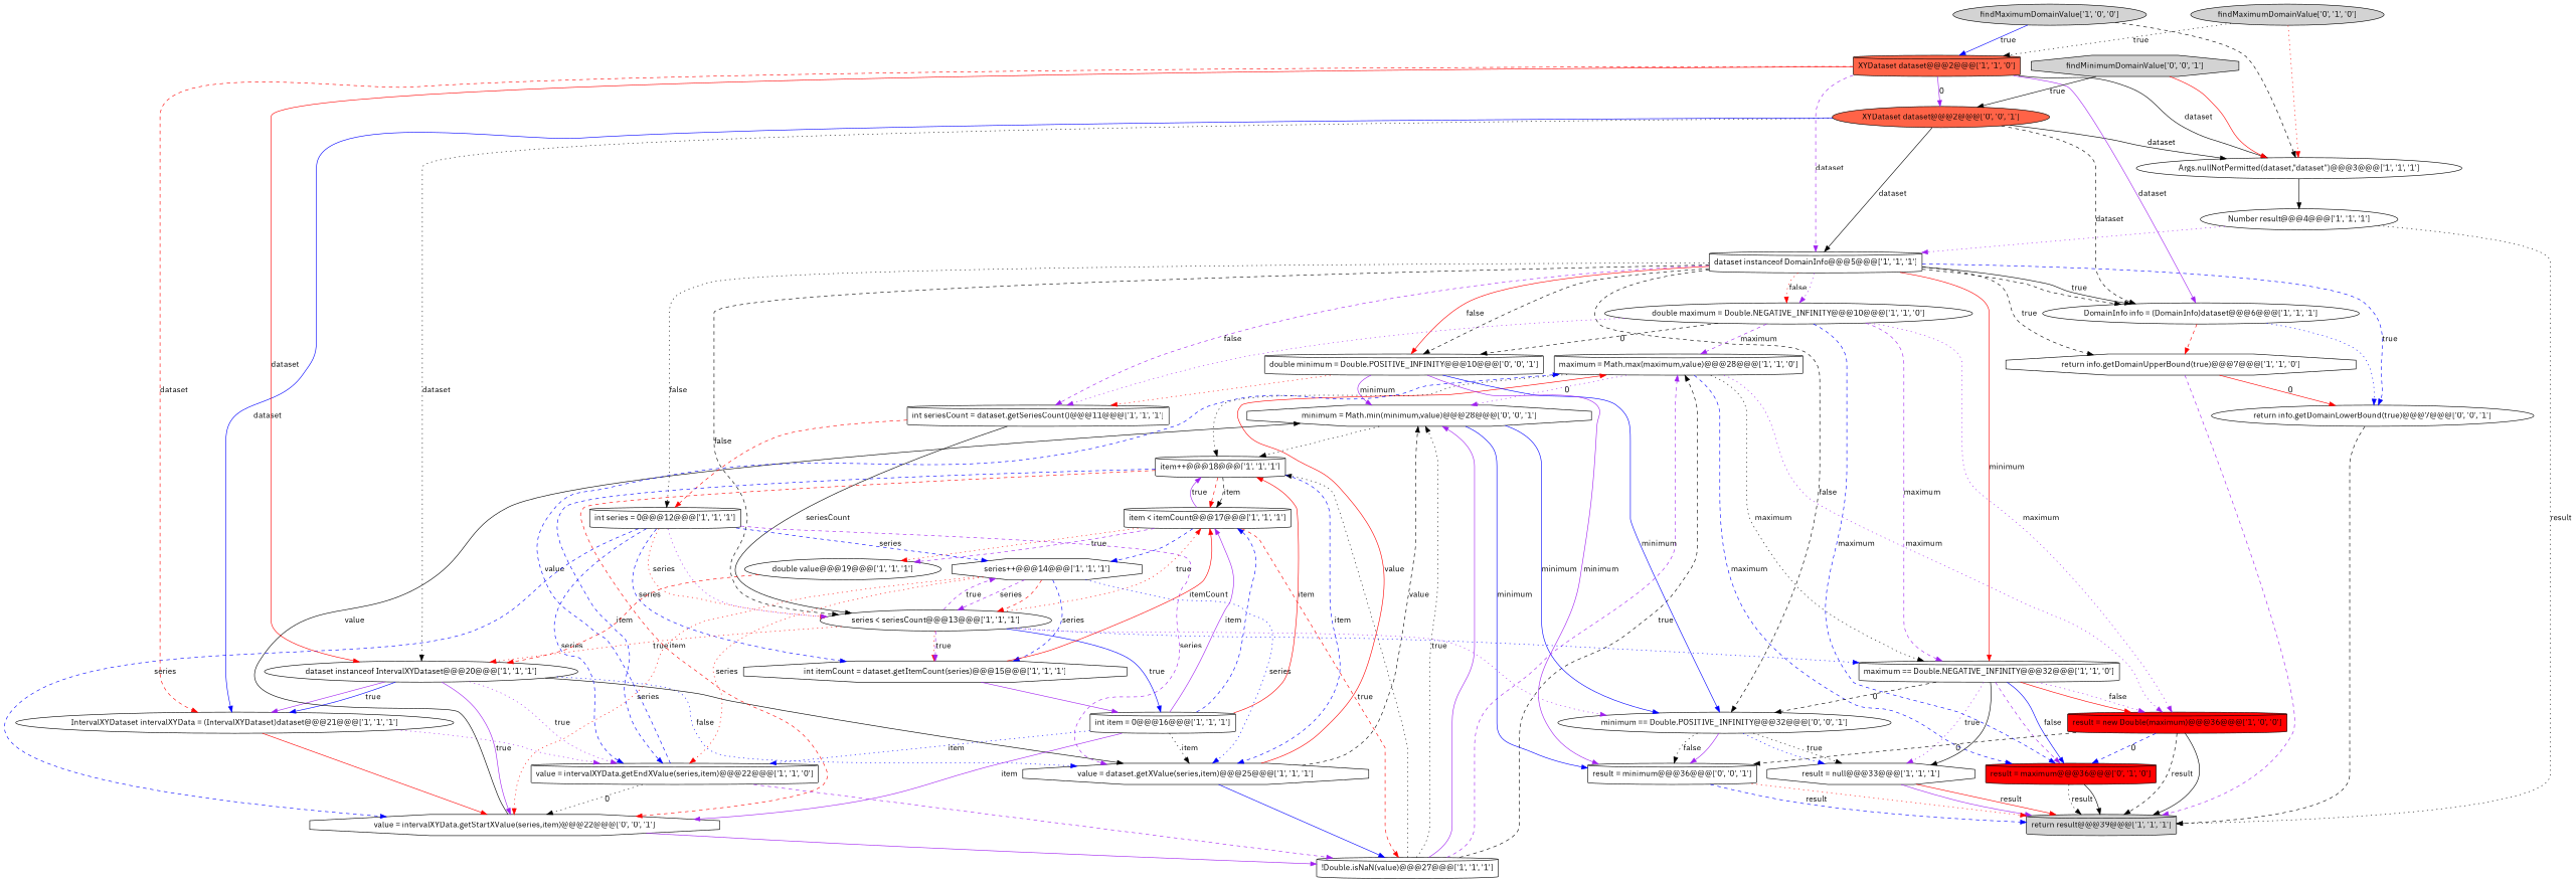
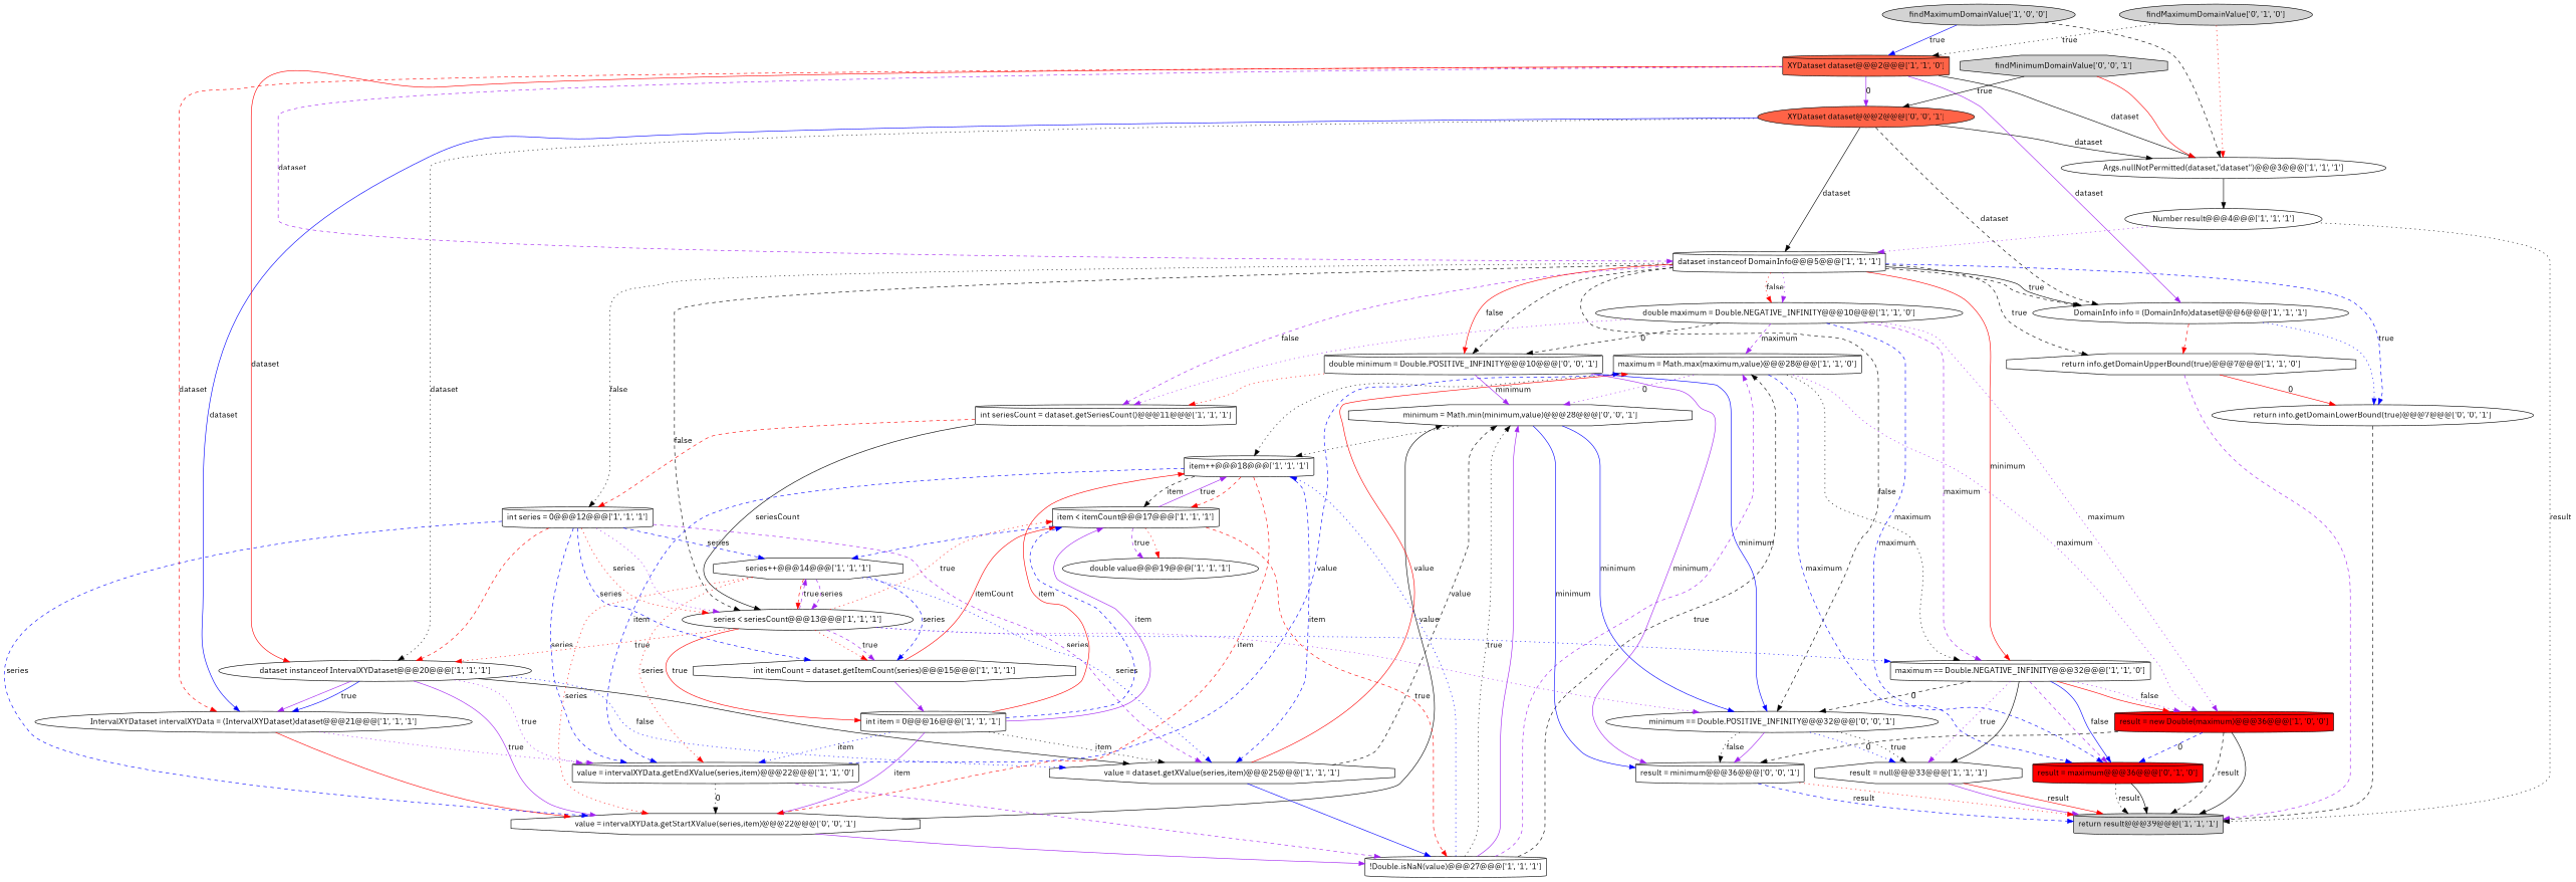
  digraph {
    fontname="IBM Plex Sans"
    node [fillcolor=white fontname="IBM Plex Sans" shape=cylinder style=filled]
    edge [color=black fontname="IBM Plex Sans" style=dashed]
    n1 [fillcolor=red label="result = maximum@@@36@@@['0', '1', '0']"]
    n2 [fillcolor=lightgray label="return result@@@39@@@['1', '1', '1']"]
    n3 [label="dataset instanceof IntervalXYDataset@@@20@@@['1', '1', '1']" shape=ellipse]
    n4 [label="IntervalXYDataset intervalXYData = (IntervalXYDataset)dataset@@@21@@@['1', '1', '1']" shape=ellipse]
    n5 [label="value = intervalXYData.getStartXValue(series,item)@@@22@@@['0', '0', '1']" shape=octagon]
    n6 [label="value = dataset.getXValue(series,item)@@@25@@@['1', '1', '1']" shape=octagon]
    n7 [label="value = intervalXYData.getEndXValue(series,item)@@@22@@@['1', '1', '0']"]
    n8 [label="!Double.isNaN(value)@@@27@@@['1', '1', '1']"]
    n9 [label="minimum = Math.min(minimum,value)@@@28@@@['0', '0', '1']" shape=octagon]
    n10 [label="maximum = Math.max(maximum,value)@@@28@@@['1', '1', '0']"]
    n11 [label="dataset instanceof DomainInfo@@@5@@@['1', '1', '1']"]
    n12 [label="return info.getDomainLowerBound(true)@@@7@@@['0', '0', '1']" shape=ellipse]
    n13 [label="double maximum = Double.NEGATIVE_INFINITY@@@10@@@['1', '1', '0']" shape=ellipse]
    n14 [label="maximum == Double.NEGATIVE_INFINITY@@@32@@@['1', '1', '0']"]
    n15 [label="DomainInfo info = (DomainInfo)dataset@@@6@@@['1', '1', '1']" shape=ellipse]
    n16 [label="minimum == Double.POSITIVE_INFINITY@@@32@@@['0', '0', '1']" shape=ellipse]
    n17 [label="int seriesCount = dataset.getSeriesCount()@@@11@@@['1', '1', '1']"]
    n18 [label="int series = 0@@@12@@@['1', '1', '1']"]
    n19 [label="series < seriesCount@@@13@@@['1', '1', '1']" shape=ellipse]
    n20 [label="double minimum = Double.POSITIVE_INFINITY@@@10@@@['0', '0', '1']"]
    n21 [label="return info.getDomainUpperBound(true)@@@7@@@['1', '1', '0']" shape=octagon]
    n22 [fillcolor=red label="result = new Double(maximum)@@@36@@@['1', '0', '0']"]
    n23 [label="result = null@@@33@@@['1', '1', '1']" shape=octagon]
    n24 [label="result = minimum@@@36@@@['0', '0', '1']"]
    n25 [label="series++@@@14@@@['1', '1', '1']" shape=octagon]
    n26 [label="int itemCount = dataset.getItemCount(series)@@@15@@@['1', '1', '1']" shape=octagon]
    n27 [label="int item = 0@@@16@@@['1', '1', '1']"]
    n28 [label="item < itemCount@@@17@@@['1', '1', '1']"]
    n29 [label="Args.nullNotPermitted(dataset,\"dataset\")@@@3@@@['1', '1', '1']" shape=ellipse]
    n30 [label="Number result@@@4@@@['1', '1', '1']" shape=ellipse]
    n31 [label="item++@@@18@@@['1', '1', '1']"]
    n32 [label="double value@@@19@@@['1', '1', '1']" shape=ellipse]
    n33 [fillcolor=tomato label="XYDataset dataset@@@2@@@['0', '0', '1']" shape=ellipse]
    n34 [fillcolor=lightgray label="findMaximumDomainValue['0', '1', '0']" shape=ellipse]
    n35 [fillcolor=tomato label="XYDataset dataset@@@2@@@['1', '1', '0']"]
    n36 [fillcolor=lightgray label="findMaximumDomainValue['1', '0', '0']" shape=ellipse]
    n37 [fillcolor=lightgray label="findMinimumDomainValue['0', '0', '1']" shape=octagon]
    n1 -> n2 [label=result style=dotted]
    n1 -> n2 [style=solid]
    n3 -> n4 [color=purple style=solid]
    n3 -> n4 [color=blue label=true style=solid]
    n3 -> n5 [color=purple label=true style=solid]
    n3 -> n6 [color=blue label=false style=dotted]
    n3 -> n6 [style=solid]
    n3 -> n7 [color=purple label=true style=dotted]
    n4 -> n5 [color=red style=solid]
    n4 -> n7 [color=purple style=dotted]
    n5 -> n8 [color=purple style=solid]
    n5 -> n9 [label=value style=solid]
    n6 -> n8 [color=blue style=solid]
    n6 -> n9 [label=value]
    n6 -> n10 [color=red label=value style=solid]
    n7 -> n5 [label=0 style=dotted]
    n7 -> n8 [color=purple]
    n7 -> n10 [color=blue label=value]
    n8 -> n9 [label=true style=dotted]
    n8 -> n9 [color=purple style=solid]
    n8 -> n10 [label=true]
    n8 -> n10 [color=purple]
-   n8 -> n31 [style=dotted]
+   n8 -> n31 [color=blue style=dotted]
    n9 -> n16 [color=blue label=minimum style=solid]
    n9 -> n24 [color=blue label=minimum style=solid]
    n9 -> n31 [style=dotted]
    n10 -> n1 [color=blue label=maximum]
    n10 -> n9 [color=purple label=0 style=dotted]
    n10 -> n14 [label=maximum style=dotted]
    n10 -> n22 [color=purple label=maximum style=dotted]
    n10 -> n31 [style=dotted]
    n11 -> n12 [color=blue label=true]
    n11 -> n13 [color=red label=false style=dotted]
    n11 -> n13 [color=purple style=dotted]
    n11 -> n14 [color=red label=minimum style=solid]
    n11 -> n15
    n11 -> n15 [label=true style=solid]
    n11 -> n16 [label=false]
    n11 -> n17 [color=purple label=false]
    n11 -> n18 [label=false style=dotted]
    n11 -> n19 [label=false]
    n11 -> n20
    n11 -> n20 [color=red label=false style=solid]
    n11 -> n21 [label=true]
    n12 -> n2
    n13 -> n1 [color=blue label=maximum]
    n13 -> n10 [color=purple label=maximum]
    n13 -> n14 [color=purple label=maximum]
    n13 -> n17 [color=purple style=dotted]
    n13 -> n20 [label=0]
    n13 -> n22 [color=purple label=maximum style=dotted]
    n14 -> n1 [color=blue label=false style=solid]
    n14 -> n1 [color=purple]
    n14 -> n16 [label=0]
    n14 -> n22 [color=red style=solid]
    n14 -> n22 [color=purple label=false style=dotted]
    n14 -> n23 [color=purple label=true style=dotted]
    n14 -> n23 [style=solid]
    n15 -> n12 [color=blue style=dotted]
    n15 -> n21 [color=red]
    n16 -> n23 [label=true style=dotted]
    n16 -> n23 [color=blue style=dotted]
    n16 -> n24 [color=purple style=solid]
    n16 -> n24 [label=false style=dotted]
    n17 -> n18 [color=red]
    n17 -> n19 [label=seriesCount style=solid]
    n18 -> n5 [color=blue label=series]
    n18 -> n6 [color=purple label=series]
    n18 -> n7 [color=blue label=series]
    n18 -> n19 [color=red label=series style=dotted]
    n18 -> n19 [color=purple style=dotted]
    n18 -> n25 [color=blue label=series]
    n18 -> n26 [color=blue label=series]
    n19 -> n3 [color=red label=true style=dotted]
    n19 -> n14 [color=blue style=dotted]
    n19 -> n16 [color=purple style=dotted]
    n19 -> n25 [color=purple label=true]
    n19 -> n26 [color=red style=dotted]
    n19 -> n26 [color=purple label=true]
-   n19 -> n27 [color=blue label=true style=solid]
+   n19 -> n27 [color=red label=true style=solid]
    n19 -> n28 [color=red label=true style=dotted]
    n20 -> n9 [color=purple label=minimum style=solid]
    n20 -> n16 [color=blue label=minimum style=solid]
    n20 -> n17 [color=red style=dotted]
    n20 -> n24 [color=purple label=minimum style=solid]
    n21 -> n2 [color=purple]
    n21 -> n12 [color=red label=0 style=solid]
    n22 -> n1 [color=blue label=0]
    n22 -> n2 [label=result]
    n22 -> n2 [style=solid]
    n22 -> n24 [label=0]
    n23 -> n2 [color=red label=result style=solid]
    n23 -> n2 [color=purple style=solid]
    n24 -> n2 [color=blue label=result]
    n24 -> n2 [color=red style=dotted]
    n25 -> n5 [color=red label=series style=dotted]
    n25 -> n6 [color=blue label=series style=dotted]
    n25 -> n7 [color=red label=series style=dotted]
    n25 -> n19 [color=purple label=series]
    n25 -> n19 [color=red]
    n25 -> n26 [color=blue label=series]
    n26 -> n27 [color=purple style=solid]
    n26 -> n28 [color=red label=itemCount style=solid]
    n27 -> n5 [color=purple label=item style=solid]
    n27 -> n6 [label=item style=dotted]
    n27 -> n7 [color=blue label=item style=dotted]
    n27 -> n28 [color=blue]
    n27 -> n28 [color=purple label=item style=solid]
    n27 -> n31 [color=red label=item style=solid]
    n28 -> n8 [color=red label=true]
    n28 -> n25 [color=blue]
    n28 -> n31 [color=purple label=true style=solid]
    n28 -> n32 [color=red style=dotted]
    n28 -> n32 [color=purple label=true]
    n29 -> n30 [style=solid]
    n30 -> n2 [label=result style=dotted]
    n30 -> n11 [color=purple style=dotted]
    n31 -> n5 [color=red label=item]
    n31 -> n6 [color=blue label=item]
    n31 -> n7 [color=blue label=item]
    n31 -> n28 [color=red]
    n31 -> n28 [label=item]
-   n32 -> n3 [color=red]
+   n18 -> n3 [color=red]
    n33 -> n3 [label=dataset style=dotted]
    n33 -> n4 [color=blue label=dataset style=solid]
    n33 -> n11 [label=dataset style=solid]
    n33 -> n15 [label=dataset]
    n33 -> n29 [label=dataset style=solid]
    n34 -> n29 [color=red style=dotted]
    n34 -> n35 [label=true style=dotted]
    n35 -> n3 [color=red label=dataset style=solid]
    n35 -> n4 [color=red label=dataset]
    n35 -> n11 [color=purple label=dataset]
    n35 -> n15 [color=purple label=dataset style=solid]
    n35 -> n29 [label=dataset style=solid]
    n35 -> n33 [color=purple label=0 style=solid]
    n36 -> n29
    n36 -> n35 [color=blue label=true style=solid]
    n37 -> n29 [color=red style=solid]
    n37 -> n33 [label=true style=solid]
  }
